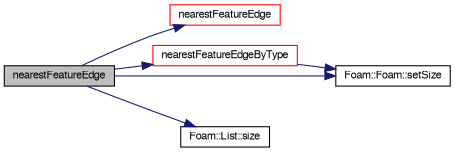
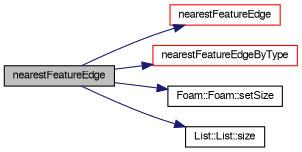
  digraph {
    rankdir=LR
    node [color=black fontname=FreeSans fontsize=10 shape=record]
    edge [color=midnightblue fontname=FreeSans fontsize=10 labelfontname=FreeSans labelfontsize=10 style=solid]
    n1 [fillcolor=grey75 fontcolor=black height=0.2 label=nearestFeatureEdge style=filled width=0.4]
    n2 [color=red height=0.2 label=nearestFeatureEdge width=0.4]
    n3 [color=red height=0.2 label=nearestFeatureEdgeByType width=0.4]
    n4 [height=0.2 label="Foam::Foam::setSize" width=0.4]
-   n5 [height=0.2 label="Foam::List::size" width=0.4]
+   n5 [height=0.2 label="List::List::size" width=0.4]
    n1 -> n2
    n1 -> n3
    n1 -> n4
    n1 -> n5
-   n3 -> n4
  }
